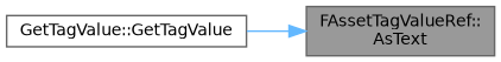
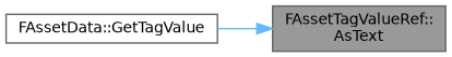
  digraph {
    rankdir=RL
    node [fontname=Helvetica fontsize=10 shape=box style=filled]
    n1 [color=gray40 fillcolor=grey60 fontcolor=black height=0.2 label="FAssetTagValueRef::\lAsText" width=0.4]
-   n2 [color=grey40 fillcolor=white height=0.2 label="GetTagValue::GetTagValue" width=0.4]
+   n2 [color=grey40 fillcolor=white height=0.2 label="FAssetData::GetTagValue" width=0.4]
    n1 -> n2 [color=steelblue1 dir=back fontname=Helvetica fontsize=10 labelfontname=Helvetica labelfontsize=10 style=solid]
  }
